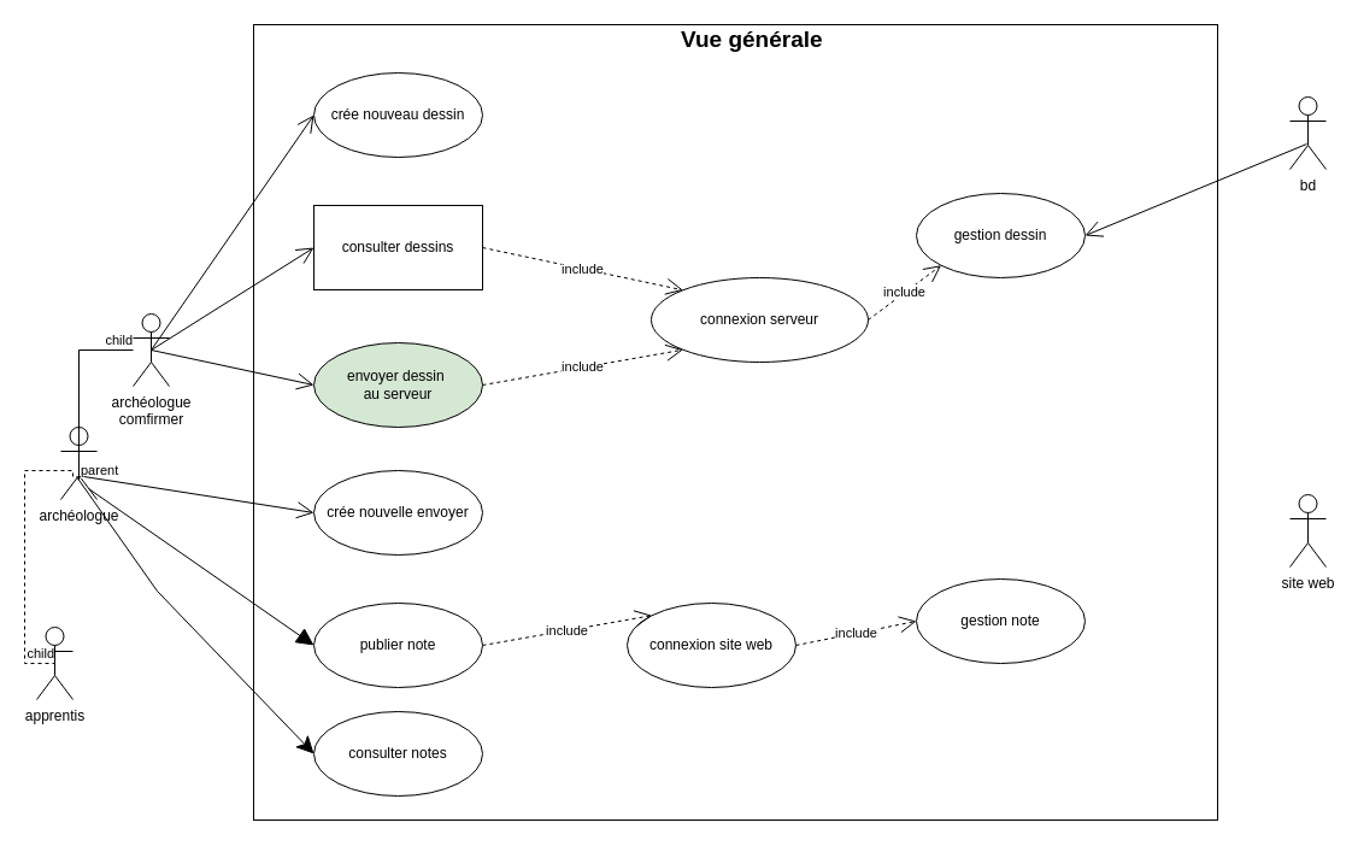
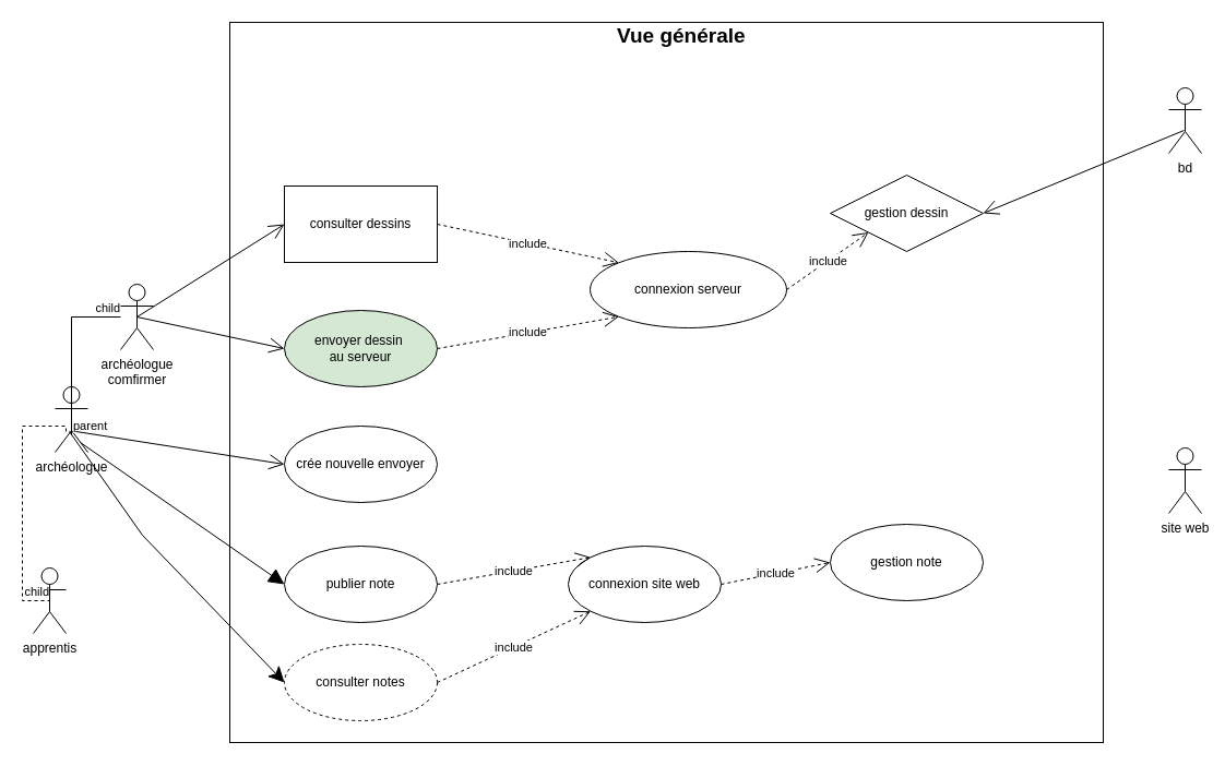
  <mxCell id="0" />
  <mxCell id="1" parent="0" />
  <mxCell id="2" value="" style="html=1;whiteSpace=wrap;" vertex="1" parent="1"><mxGeometry x="210" y="20" width="800" height="660" as="geometry" /></mxCell>
  <mxCell id="3" value="archéologue&lt;div&gt;comfirmer&lt;/div&gt;" style="shape=umlActor;verticalLabelPosition=bottom;verticalAlign=top;html=1;" vertex="1" parent="1"><mxGeometry x="110" y="260" width="30" height="60" as="geometry" /></mxCell>
  <mxCell id="4" value="apprentis" style="shape=umlActor;verticalLabelPosition=bottom;verticalAlign=top;html=1;" vertex="1" parent="1"><mxGeometry x="30" y="520" width="30" height="60" as="geometry" /></mxCell>
  <mxCell id="5" value="connexion serveur" style="ellipse;whiteSpace=wrap;html=1;" vertex="1" parent="1"><mxGeometry x="540" y="230" width="180" height="70" as="geometry" /></mxCell>
  <mxCell id="6" value="connexion site web" style="ellipse;whiteSpace=wrap;html=1;" vertex="1" parent="1"><mxGeometry x="520" y="500" width="140" height="70" as="geometry" /></mxCell>
  <mxCell id="7" value="crée nouvelle envoyer" style="ellipse;whiteSpace=wrap;html=1;" vertex="1" parent="1"><mxGeometry x="260" y="390" width="140" height="70" as="geometry" /></mxCell>
- <mxCell id="8" value="crée nouveau dessin" style="ellipse;whiteSpace=wrap;html=1;" vertex="1" parent="1"><mxGeometry x="260" y="60" width="140" height="70" as="geometry" /></mxCell>
  <mxCell id="9" value="envoyer dessin&amp;nbsp;&lt;div&gt;au serveur&lt;/div&gt;" style="ellipse;whiteSpace=wrap;html=1;fillColor=#d5e8d4;" vertex="1" parent="1"><mxGeometry x="260" y="284" width="140" height="70" as="geometry" /></mxCell>
  <mxCell id="10" value="publier note" style="ellipse;whiteSpace=wrap;html=1;" vertex="1" parent="1"><mxGeometry x="260" y="500" width="140" height="70" as="geometry" /></mxCell>
- <mxCell id="11" value="" style="endArrow=open;endFill=1;endSize=12;html=1;rounded=0;exitX=0.5;exitY=0.5;exitDx=0;exitDy=0;exitPerimeter=0;entryX=0;entryY=0.5;entryDx=0;entryDy=0;" edge="1" parent="1" source="3" target="8"><mxGeometry width="160" relative="1" as="geometry"><mxPoint x="120" y="290" as="sourcePoint" /><mxPoint x="280" y="290" as="targetPoint" /></mxGeometry></mxCell>
  <mxCell id="12" value="" style="endArrow=open;endFill=1;endSize=12;html=1;rounded=0;exitX=0.5;exitY=0.5;exitDx=0;exitDy=0;exitPerimeter=0;entryX=0;entryY=0.5;entryDx=0;entryDy=0;" edge="1" parent="1" source="3" target="9"><mxGeometry width="160" relative="1" as="geometry"><mxPoint x="500" y="340" as="sourcePoint" /><mxPoint x="660" y="340" as="targetPoint" /></mxGeometry></mxCell>
  <mxCell id="13" value="bd" style="shape=umlActor;verticalLabelPosition=bottom;verticalAlign=top;html=1;" vertex="1" parent="1"><mxGeometry x="1070" y="80" width="30" height="60" as="geometry" /></mxCell>
  <mxCell id="14" value="site web&lt;div&gt;&lt;br&gt;&lt;/div&gt;" style="shape=umlActor;verticalLabelPosition=bottom;verticalAlign=top;html=1;" vertex="1" parent="1"><mxGeometry x="1070" y="410" width="30" height="60" as="geometry" /></mxCell>
- <mxCell id="15" value="consulter notes" style="ellipse;whiteSpace=wrap;html=1;" vertex="1" parent="1"><mxGeometry x="260" y="590" width="140" height="70" as="geometry" /></mxCell>
- <mxCell id="16" value="gestion dessin" style="ellipse;whiteSpace=wrap;html=1;" vertex="1" parent="1"><mxGeometry x="760" y="160" width="140" height="70" as="geometry" /></mxCell>
+ <mxCell id="15" value="consulter notes" style="ellipse;whiteSpace=wrap;html=1;dashed=1;" vertex="1" parent="1"><mxGeometry x="260" y="590" width="140" height="70" as="geometry" /></mxCell>
+ <mxCell id="16" value="gestion dessin" style="rhombus;whiteSpace=wrap;html=1;" vertex="1" parent="1"><mxGeometry x="760" y="160" width="140" height="70" as="geometry" /></mxCell>
  <mxCell id="17" value="gestion note" style="ellipse;whiteSpace=wrap;html=1;" vertex="1" parent="1"><mxGeometry x="760" y="480" width="140" height="70" as="geometry" /></mxCell>
  <mxCell id="18" value="archéologue" style="shape=umlActor;verticalLabelPosition=bottom;verticalAlign=top;html=1;" vertex="1" parent="1"><mxGeometry x="50" y="354" width="30" height="60" as="geometry" /></mxCell>
  <mxCell id="19" value="" style="endArrow=none;html=1;rounded=0;exitX=0.5;exitY=0.733;exitDx=0;exitDy=0;exitPerimeter=0;" edge="1" parent="1" source="18" target="3"><mxGeometry relative="1" as="geometry"><mxPoint x="30" y="210" as="sourcePoint" /><mxPoint x="190" y="210" as="targetPoint" /><Array as="points"><mxPoint x="65" y="290" /></Array></mxGeometry></mxCell>
  <mxCell id="20" value="parent" style="edgeLabel;resizable=0;html=1;align=left;verticalAlign=bottom;" connectable="0" vertex="1" parent="19"><mxGeometry x="-1" relative="1" as="geometry" /></mxCell>
  <mxCell id="21" value="child" style="edgeLabel;resizable=0;html=1;align=right;verticalAlign=bottom;" connectable="0" vertex="1" parent="19"><mxGeometry x="1" relative="1" as="geometry" /></mxCell>
  <mxCell id="22" value="" style="endArrow=none;html=1;edgeStyle=orthogonalEdgeStyle;rounded=0;exitX=0.333;exitY=0.683;exitDx=0;exitDy=0;exitPerimeter=0;entryX=0.5;entryY=0.5;entryDx=0;entryDy=0;entryPerimeter=0;dashed=1;" edge="1" parent="1" source="18" target="4"><mxGeometry relative="1" as="geometry"><mxPoint x="500" y="440" as="sourcePoint" /><mxPoint x="660" y="440" as="targetPoint" /><Array as="points"><mxPoint x="60" y="390" /><mxPoint x="20" y="390" /><mxPoint x="20" y="550" /></Array></mxGeometry></mxCell>
  <mxCell id="23" value="child" style="edgeLabel;resizable=0;html=1;align=right;verticalAlign=bottom;" connectable="0" vertex="1" parent="22"><mxGeometry x="1" relative="1" as="geometry" /></mxCell>
  <mxCell id="24" value="" style="endArrow=classic;endFill=1;endSize=12;html=1;rounded=0;entryX=0;entryY=0.5;entryDx=0;entryDy=0;exitX=0.433;exitY=0.683;exitDx=0;exitDy=0;exitPerimeter=0;" edge="1" parent="1" source="18" target="15"><mxGeometry width="160" relative="1" as="geometry"><mxPoint x="60" y="484.5" as="sourcePoint" /><mxPoint x="220" y="484.5" as="targetPoint" /><Array as="points"><mxPoint x="130" y="490" /></Array></mxGeometry></mxCell>
  <mxCell id="25" value="" style="endArrow=open;endFill=1;endSize=12;html=1;rounded=0;exitX=0.633;exitY=0.683;exitDx=0;exitDy=0;exitPerimeter=0;entryX=0;entryY=0.5;entryDx=0;entryDy=0;" edge="1" parent="1" source="18" target="7"><mxGeometry width="160" relative="1" as="geometry"><mxPoint x="150" y="410" as="sourcePoint" /><mxPoint x="310" y="410" as="targetPoint" /></mxGeometry></mxCell>
  <mxCell id="26" value="" style="endArrow=open;endFill=1;endSize=12;html=1;rounded=0;exitX=0.467;exitY=0.65;exitDx=0;exitDy=0;exitPerimeter=0;entryX=1;entryY=0.5;entryDx=0;entryDy=0;" edge="1" parent="1" source="13" target="16"><mxGeometry width="160" relative="1" as="geometry"><mxPoint x="1080" y="310" as="sourcePoint" /><mxPoint x="1240" y="310" as="targetPoint" /></mxGeometry></mxCell>
  <mxCell id="27" value="consulter dessins" style="whiteSpace=wrap;html=1;rounded=0;" vertex="1" parent="1"><mxGeometry x="260" y="170" width="140" height="70" as="geometry" /></mxCell>
  <mxCell id="28" value="" style="endArrow=open;endFill=1;endSize=12;html=1;rounded=0;exitX=0.5;exitY=0.5;exitDx=0;exitDy=0;exitPerimeter=0;entryX=0;entryY=0.5;entryDx=0;entryDy=0;" edge="1" parent="1" source="3" target="27"><mxGeometry width="160" relative="1" as="geometry"><mxPoint x="180" y="289" as="sourcePoint" /><mxPoint x="340" y="289" as="targetPoint" /></mxGeometry></mxCell>
  <mxCell id="29" value="include" style="endArrow=open;endSize=12;dashed=1;html=1;rounded=0;exitX=1;exitY=0.5;exitDx=0;exitDy=0;entryX=0;entryY=0;entryDx=0;entryDy=0;" edge="1" parent="1" source="27" target="5"><mxGeometry width="160" relative="1" as="geometry"><mxPoint x="440" y="424" as="sourcePoint" /><mxPoint x="520" y="444.5" as="targetPoint" /></mxGeometry></mxCell>
  <mxCell id="30" value="" style="endArrow=block;endFill=1;endSize=12;html=1;rounded=0;entryX=0;entryY=0.5;entryDx=0;entryDy=0;exitX=0.767;exitY=0.85;exitDx=0;exitDy=0;exitPerimeter=0;" edge="1" parent="1" source="18" target="10"><mxGeometry width="160" relative="1" as="geometry"><mxPoint x="100" y="524.5" as="sourcePoint" /><mxPoint x="260" y="524.5" as="targetPoint" /></mxGeometry></mxCell>
  <mxCell id="31" value="include" style="endArrow=open;endSize=12;dashed=1;html=1;rounded=0;entryX=0;entryY=0;entryDx=0;entryDy=0;exitX=1;exitY=0.5;exitDx=0;exitDy=0;" edge="1" parent="1" source="10" target="6"><mxGeometry width="160" relative="1" as="geometry"><mxPoint x="500" y="440" as="sourcePoint" /><mxPoint x="660" y="440" as="targetPoint" /></mxGeometry></mxCell>
  <mxCell id="32" value="include" style="endArrow=open;endSize=12;dashed=1;html=1;rounded=0;exitX=1;exitY=0.5;exitDx=0;exitDy=0;entryX=0;entryY=1;entryDx=0;entryDy=0;" edge="1" parent="1" source="9" target="5"><mxGeometry width="160" relative="1" as="geometry"><mxPoint x="500" y="340" as="sourcePoint" /><mxPoint x="660" y="340" as="targetPoint" /></mxGeometry></mxCell>
  <mxCell id="33" value="include" style="endArrow=open;endSize=12;dashed=1;html=1;rounded=0;exitX=1;exitY=0.5;exitDx=0;exitDy=0;entryX=0;entryY=1;entryDx=0;entryDy=0;" edge="1" parent="1" source="5" target="16"><mxGeometry width="160" relative="1" as="geometry"><mxPoint x="500" y="340" as="sourcePoint" /><mxPoint x="660" y="340" as="targetPoint" /></mxGeometry></mxCell>
  <mxCell id="34" value="include" style="endArrow=open;endSize=12;dashed=1;html=1;rounded=0;exitX=1;exitY=0.5;exitDx=0;exitDy=0;entryX=0;entryY=0.5;entryDx=0;entryDy=0;" edge="1" parent="1" source="6" target="17"><mxGeometry width="160" relative="1" as="geometry"><mxPoint x="500" y="540" as="sourcePoint" /><mxPoint x="660" y="540" as="targetPoint" /></mxGeometry></mxCell>
+ <mxCell id="35" value="include" style="endArrow=open;endSize=12;dashed=1;html=1;rounded=0;exitX=1;exitY=0.5;exitDx=0;exitDy=0;entryX=0;entryY=1;entryDx=0;entryDy=0;" edge="1" parent="1" source="15" target="6"><mxGeometry width="160" relative="1" as="geometry"><mxPoint x="500" y="540" as="sourcePoint" /><mxPoint x="660" y="540" as="targetPoint" /></mxGeometry></mxCell>
  <mxCell id="36" value="&lt;font style=&quot;font-size: 19px;&quot;&gt;Vue générale&lt;/font&gt;" style="text;align=left;fontStyle=1;verticalAlign=middle;spacingLeft=3;spacingRight=3;strokeColor=none;rotatable=0;points=[[0,0.5],[1,0.5]];portConstraint=eastwest;html=1;" vertex="1" parent="1"><mxGeometry x="560" y="20" width="80" height="26" as="geometry" /></mxCell>
